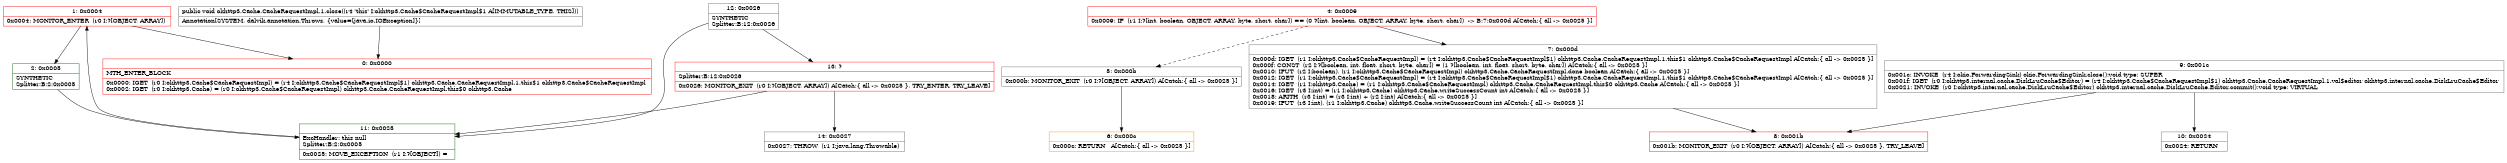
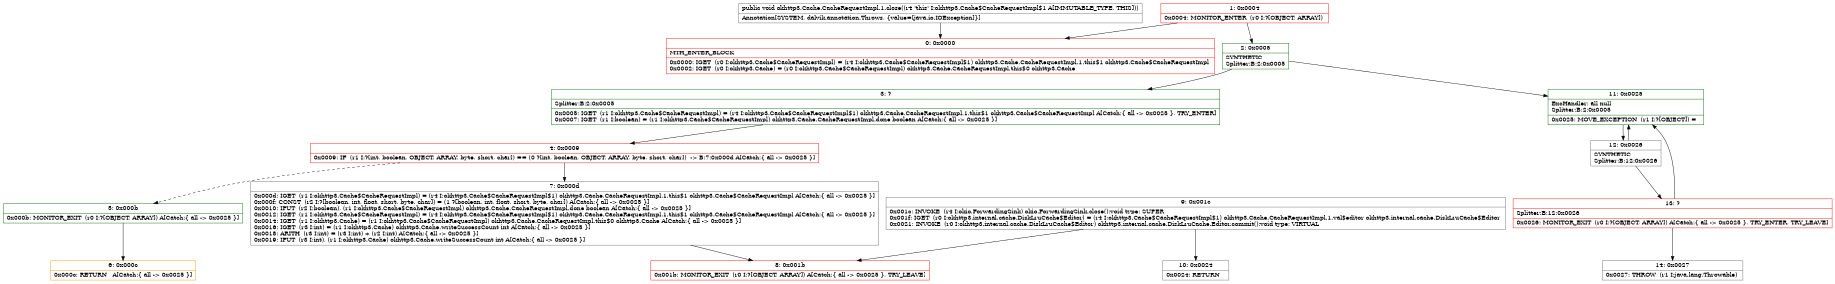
  digraph {
    node [color=gray40 shape=record]
    n1 [color=red label="{0\:\ 0x0000|MTH_ENTER_BLOCK\l|0x0000: IGET  (r0 I:okhttp3.Cache$CacheRequestImpl) = (r4 I:okhttp3.Cache$CacheRequestImpl$1) okhttp3.Cache.CacheRequestImpl.1.this$1 okhttp3.Cache$CacheRequestImpl \l0x0002: IGET  (r0 I:okhttp3.Cache) = (r0 I:okhttp3.Cache$CacheRequestImpl) okhttp3.Cache.CacheRequestImpl.this$0 okhttp3.Cache \l}"]
    n2 [color=red label="{1\:\ 0x0004|0x0004: MONITOR_ENTER  (r0 I:?[OBJECT, ARRAY]) \l}"]
    n3 [color=darkgreen label="{2\:\ 0x0005|SYNTHETIC\lSplitter:B:2:0x0005\l}"]
-   n5 [color=darkgreen label="{11\:\ 0x0025|ExcHandler: this null\lSplitter:B:2:0x0005\l|0x0025: MOVE_EXCEPTION  (r1 I:?[OBJECT]) =  \l}"]
+   n4 [color=darkgreen label="{3\:\ ?|Splitter:B:2:0x0005\l|0x0005: IGET  (r1 I:okhttp3.Cache$CacheRequestImpl) = (r4 I:okhttp3.Cache$CacheRequestImpl$1) okhttp3.Cache.CacheRequestImpl.1.this$1 okhttp3.Cache$CacheRequestImpl A[Catch:\{ all \-\> 0x0025 \}, TRY_ENTER]\l0x0007: IGET  (r1 I:boolean) = (r1 I:okhttp3.Cache$CacheRequestImpl) okhttp3.Cache.CacheRequestImpl.done boolean A[Catch:\{ all \-\> 0x0025 \}]\l}"]
+   n5 [color=darkgreen label="{11\:\ 0x0025|ExcHandler: all null\lSplitter:B:2:0x0005\l|0x0025: MOVE_EXCEPTION  (r1 I:?[OBJECT]) =  \l}"]
    n6 [color=red label="{4\:\ 0x0009|0x0009: IF  (r1 I:?[int, boolean, OBJECT, ARRAY, byte, short, char]) == (0 ?[int, boolean, OBJECT, ARRAY, byte, short, char])  \-\> B:7:0x000d A[Catch:\{ all \-\> 0x0025 \}]\l}"]
    n7 [label="{12\:\ 0x0026|SYNTHETIC\lSplitter:B:12:0x0026\l}"]
-   n8 [label="{5\:\ 0x000b|0x000b: MONITOR_EXIT  (r0 I:?[OBJECT, ARRAY]) A[Catch:\{ all \-\> 0x0025 \}]\l}"]
+   n8 [color=darkgreen label="{5\:\ 0x000b|0x000b: MONITOR_EXIT  (r0 I:?[OBJECT, ARRAY]) A[Catch:\{ all \-\> 0x0025 \}]\l}"]
    n9 [label="{7\:\ 0x000d|0x000d: IGET  (r1 I:okhttp3.Cache$CacheRequestImpl) = (r4 I:okhttp3.Cache$CacheRequestImpl$1) okhttp3.Cache.CacheRequestImpl.1.this$1 okhttp3.Cache$CacheRequestImpl A[Catch:\{ all \-\> 0x0025 \}]\l0x000f: CONST  (r2 I:?[boolean, int, float, short, byte, char]) = (1 ?[boolean, int, float, short, byte, char]) A[Catch:\{ all \-\> 0x0025 \}]\l0x0010: IPUT  (r2 I:boolean), (r1 I:okhttp3.Cache$CacheRequestImpl) okhttp3.Cache.CacheRequestImpl.done boolean A[Catch:\{ all \-\> 0x0025 \}]\l0x0012: IGET  (r1 I:okhttp3.Cache$CacheRequestImpl) = (r4 I:okhttp3.Cache$CacheRequestImpl$1) okhttp3.Cache.CacheRequestImpl.1.this$1 okhttp3.Cache$CacheRequestImpl A[Catch:\{ all \-\> 0x0025 \}]\l0x0014: IGET  (r1 I:okhttp3.Cache) = (r1 I:okhttp3.Cache$CacheRequestImpl) okhttp3.Cache.CacheRequestImpl.this$0 okhttp3.Cache A[Catch:\{ all \-\> 0x0025 \}]\l0x0016: IGET  (r3 I:int) = (r1 I:okhttp3.Cache) okhttp3.Cache.writeSuccessCount int A[Catch:\{ all \-\> 0x0025 \}]\l0x0018: ARITH  (r3 I:int) = (r3 I:int) + (r2 I:int) A[Catch:\{ all \-\> 0x0025 \}]\l0x0019: IPUT  (r3 I:int), (r1 I:okhttp3.Cache) okhttp3.Cache.writeSuccessCount int A[Catch:\{ all \-\> 0x0025 \}]\l}"]
    n10 [color=darkorange label="{6\:\ 0x000c|0x000c: RETURN   A[Catch:\{ all \-\> 0x0025 \}]\l}"]
    n11 [color=red label="{8\:\ 0x001b|0x001b: MONITOR_EXIT  (r0 I:?[OBJECT, ARRAY]) A[Catch:\{ all \-\> 0x0025 \}, TRY_LEAVE]\l}"]
    n12 [label="{9\:\ 0x001c|0x001c: INVOKE  (r4 I:okio.ForwardingSink) okio.ForwardingSink.close():void type: SUPER \l0x001f: IGET  (r0 I:okhttp3.internal.cache.DiskLruCache$Editor) = (r4 I:okhttp3.Cache$CacheRequestImpl$1) okhttp3.Cache.CacheRequestImpl.1.val$editor okhttp3.internal.cache.DiskLruCache$Editor \l0x0021: INVOKE  (r0 I:okhttp3.internal.cache.DiskLruCache$Editor) okhttp3.internal.cache.DiskLruCache.Editor.commit():void type: VIRTUAL \l}"]
    n13 [label="{10\:\ 0x0024|0x0024: RETURN   \l}"]
    n14 [color=red label="{13\:\ ?|Splitter:B:12:0x0026\l|0x0026: MONITOR_EXIT  (r0 I:?[OBJECT, ARRAY]) A[Catch:\{ all \-\> 0x0025 \}, TRY_ENTER, TRY_LEAVE]\l}"]
    n15 [label="{14\:\ 0x0027|0x0027: THROW  (r1 I:java.lang.Throwable) \l}"]
    n16 [label="{public void okhttp3.Cache.CacheRequestImpl.1.close((r4 'this' I:okhttp3.Cache$CacheRequestImpl$1 A[IMMUTABLE_TYPE, THIS]))  | Annotation[SYSTEM, dalvik.annotation.Throws, \{value=[java.io.IOException]\}]\l}"]
    n2 -> n1
    n2 -> n3
+   n3 -> n4
    n3 -> n5
-   n5 -> n2
+   n4 -> n6
+   n5 -> n7
    n6 -> n8 [style=dashed]
    n6 -> n9
    n7 -> n5
    n7 -> n14
    n8 -> n10
    n9 -> n11
    n12 -> n11
    n12 -> n13
    n14 -> n5
    n14 -> n15
    n16 -> n1
  }
